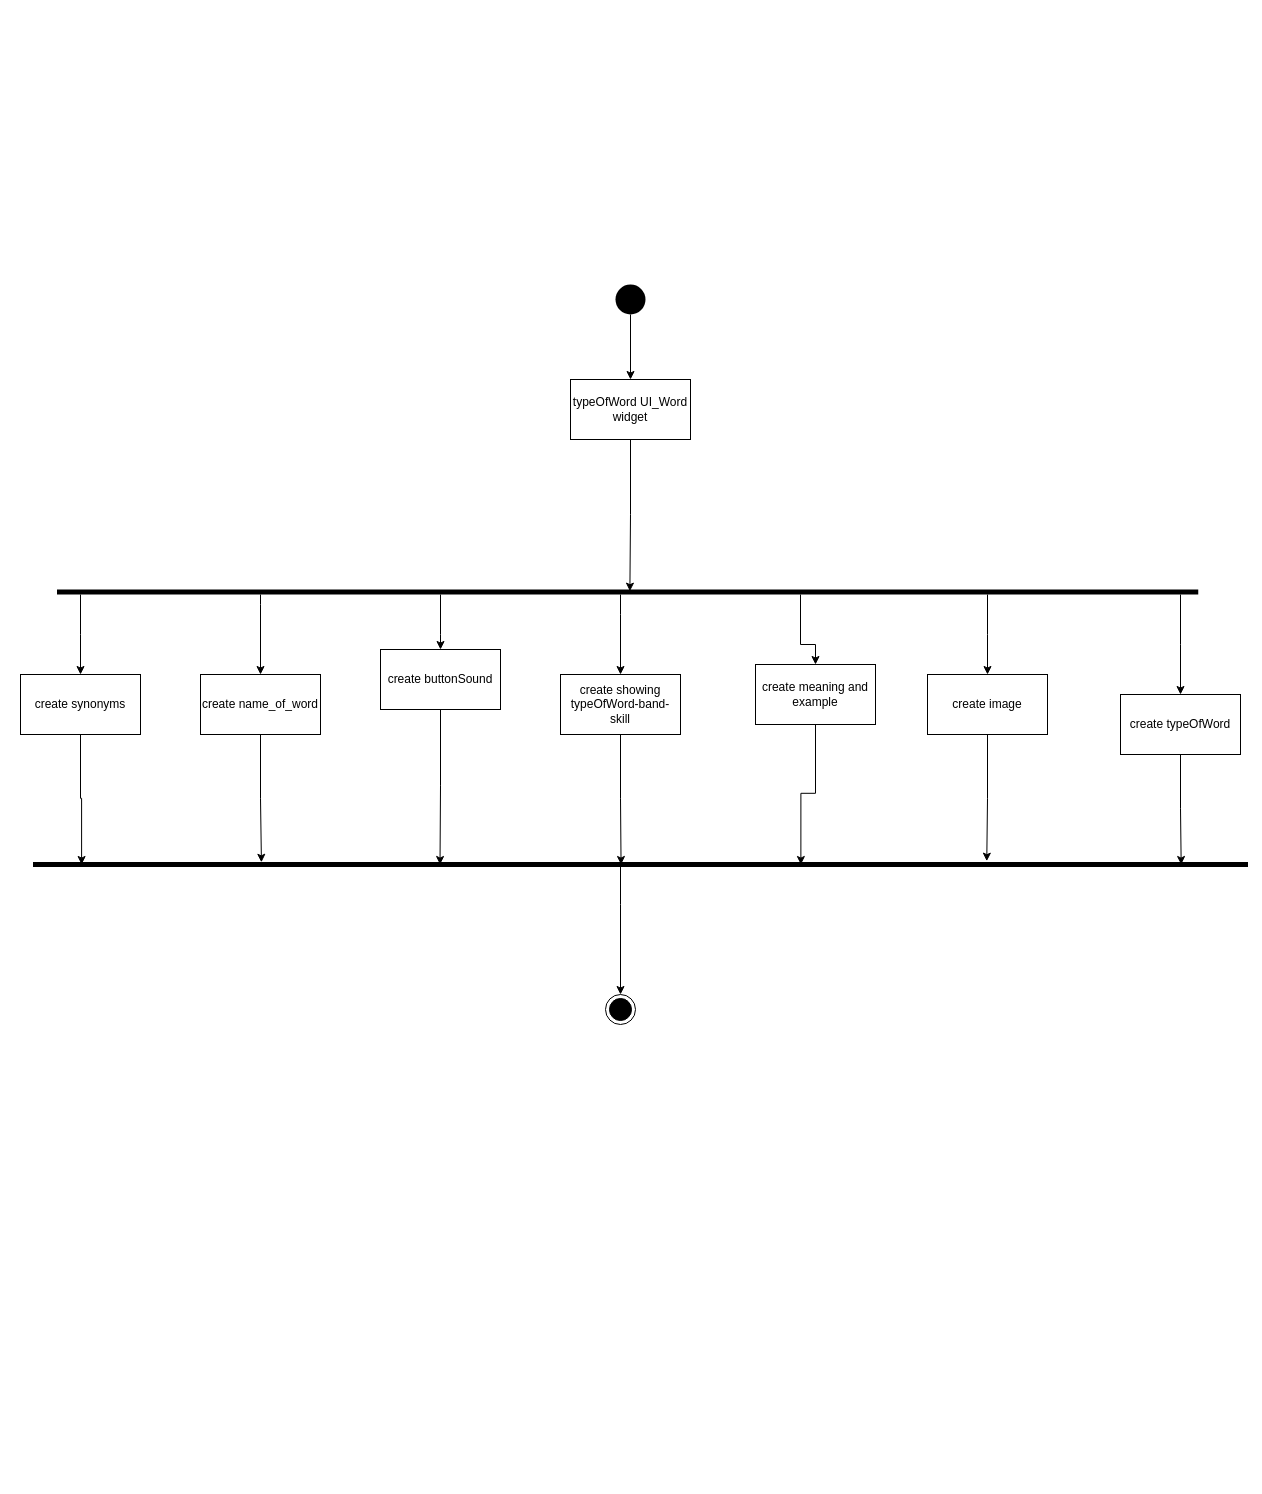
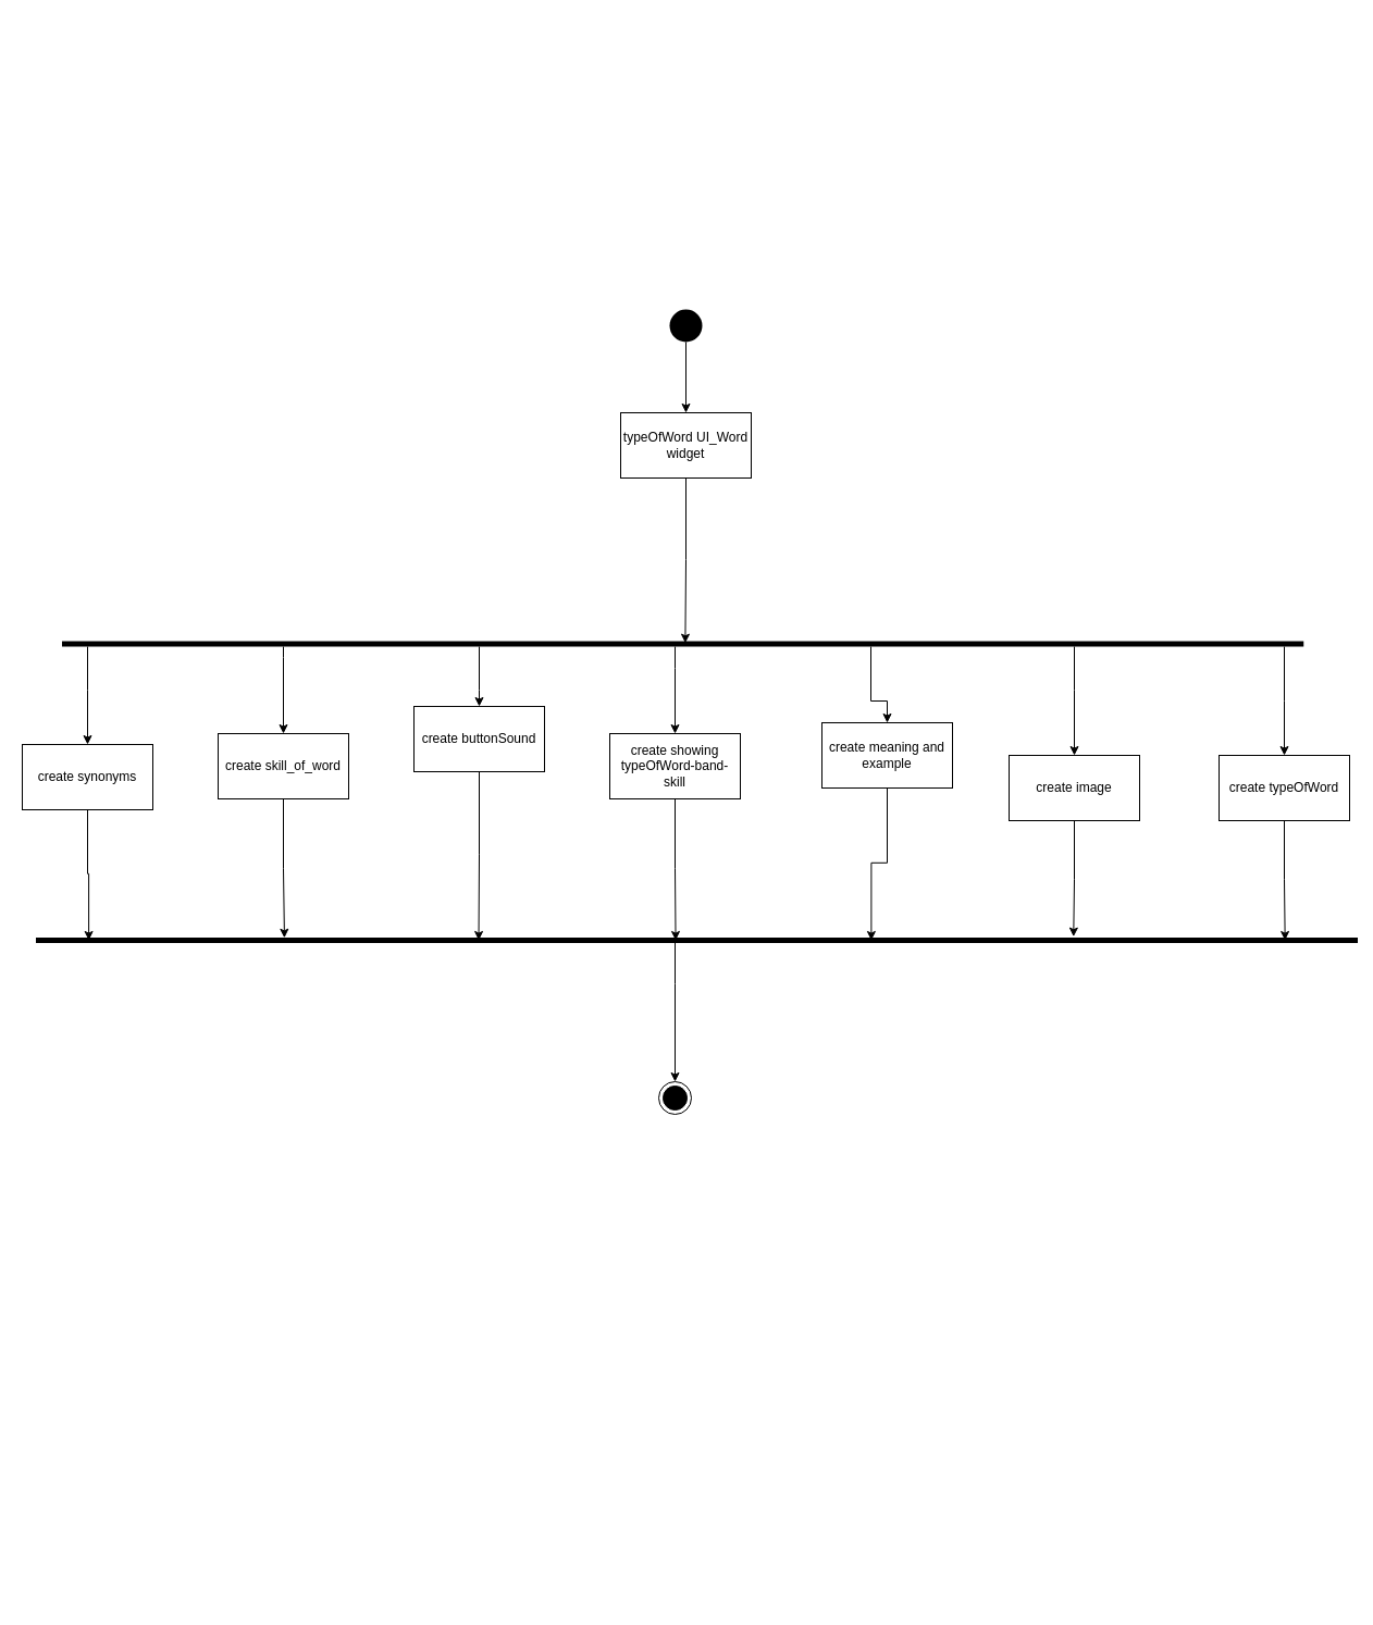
  <mxCell id="0" />
  <mxCell id="1" parent="0" />
  <mxCell id="2" value="" style="edgeStyle=orthogonalEdgeStyle;rounded=0;orthogonalLoop=1;jettySize=auto;html=1;" edge="1" parent="1" source="3" target="5"><mxGeometry relative="1" as="geometry" /></mxCell>
  <mxCell id="3" value="" style="ellipse;fillColor=#000000;strokeColor=none;" vertex="1" parent="1"><mxGeometry x="615" y="284" width="30" height="30" as="geometry" /></mxCell>
  <mxCell id="4" style="edgeStyle=orthogonalEdgeStyle;rounded=0;orthogonalLoop=1;jettySize=auto;html=1;entryX=0.334;entryY=0.498;entryDx=0;entryDy=0;entryPerimeter=0;" edge="1" parent="1" source="5" target="13"><mxGeometry relative="1" as="geometry" /></mxCell>
  <mxCell id="5" value="typeOfWord UI_Word widget" style="whiteSpace=wrap;html=1;fillColor=default;strokeColor=default;" vertex="1" parent="1"><mxGeometry x="570" y="379" width="120" height="60" as="geometry" /></mxCell>
  <mxCell id="6" value="" style="edgeStyle=orthogonalEdgeStyle;rounded=0;orthogonalLoop=1;jettySize=auto;html=1;" edge="1" parent="1" source="13" target="15"><mxGeometry relative="1" as="geometry"><Array as="points"><mxPoint x="260" y="604" /><mxPoint x="260" y="604" /></Array></mxGeometry></mxCell>
  <mxCell id="7" style="edgeStyle=orthogonalEdgeStyle;rounded=0;orthogonalLoop=1;jettySize=auto;html=1;entryX=0.5;entryY=0;entryDx=0;entryDy=0;" edge="1" parent="1" source="13" target="17"><mxGeometry relative="1" as="geometry"><Array as="points"><mxPoint x="440" y="634" /><mxPoint x="440" y="634" /></Array></mxGeometry></mxCell>
  <mxCell id="8" style="edgeStyle=orthogonalEdgeStyle;rounded=0;orthogonalLoop=1;jettySize=auto;html=1;entryX=0.5;entryY=0;entryDx=0;entryDy=0;" edge="1" parent="1" source="13" target="19"><mxGeometry relative="1" as="geometry"><Array as="points"><mxPoint x="620" y="614" /><mxPoint x="620" y="614" /></Array></mxGeometry></mxCell>
  <mxCell id="9" style="edgeStyle=orthogonalEdgeStyle;rounded=0;orthogonalLoop=1;jettySize=auto;html=1;entryX=0.5;entryY=0;entryDx=0;entryDy=0;" edge="1" parent="1" source="13" target="21"><mxGeometry relative="1" as="geometry"><Array as="points"><mxPoint x="800" y="644" /><mxPoint x="800" y="644" /></Array></mxGeometry></mxCell>
  <mxCell id="10" style="edgeStyle=orthogonalEdgeStyle;rounded=0;orthogonalLoop=1;jettySize=auto;html=1;entryX=0.5;entryY=0;entryDx=0;entryDy=0;" edge="1" parent="1" source="13" target="23"><mxGeometry relative="1" as="geometry"><Array as="points"><mxPoint x="987" y="634" /><mxPoint x="987" y="634" /></Array></mxGeometry></mxCell>
  <mxCell id="11" style="edgeStyle=orthogonalEdgeStyle;rounded=0;orthogonalLoop=1;jettySize=auto;html=1;entryX=0.5;entryY=0;entryDx=0;entryDy=0;" edge="1" parent="1" source="13" target="25"><mxGeometry relative="1" as="geometry"><Array as="points"><mxPoint x="80" y="634" /><mxPoint x="80" y="634" /></Array></mxGeometry></mxCell>
  <mxCell id="12" style="edgeStyle=orthogonalEdgeStyle;rounded=0;orthogonalLoop=1;jettySize=auto;html=1;entryX=0.5;entryY=0;entryDx=0;entryDy=0;" edge="1" parent="1" source="13" target="27"><mxGeometry relative="1" as="geometry"><Array as="points"><mxPoint x="1180" y="644" /><mxPoint x="1180" y="644" /></Array></mxGeometry></mxCell>
  <mxCell id="13" value="" style="html=1;points=[];perimeter=orthogonalPerimeter;fillColor=#000000;strokeColor=none;rotation=90;" vertex="1" parent="1"><mxGeometry x="624.62" y="20.87" width="5" height="1141.25" as="geometry" /></mxCell>
  <mxCell id="14" style="edgeStyle=orthogonalEdgeStyle;rounded=0;orthogonalLoop=1;jettySize=auto;html=1;entryX=0.056;entryY=0.812;entryDx=0;entryDy=0;entryPerimeter=0;" edge="1" parent="1" source="15" target="29"><mxGeometry relative="1" as="geometry" /></mxCell>
- <mxCell id="15" value="create name_of_word" style="whiteSpace=wrap;html=1;fillColor=default;strokeColor=default;" vertex="1" parent="1"><mxGeometry x="200" y="674" width="120" height="60" as="geometry" /></mxCell>
+ <mxCell id="15" value="create skill_of_word" style="whiteSpace=wrap;html=1;fillColor=default;strokeColor=default;" vertex="1" parent="1"><mxGeometry x="200" y="674" width="120" height="60" as="geometry" /></mxCell>
  <mxCell id="16" style="edgeStyle=orthogonalEdgeStyle;rounded=0;orthogonalLoop=1;jettySize=auto;html=1;entryX=0.5;entryY=0.665;entryDx=0;entryDy=0;entryPerimeter=0;" edge="1" parent="1" source="17" target="29"><mxGeometry relative="1" as="geometry" /></mxCell>
  <mxCell id="17" value="create buttonSound" style="whiteSpace=wrap;html=1;fillColor=default;strokeColor=default;" vertex="1" parent="1"><mxGeometry x="380" y="649" width="120" height="60" as="geometry" /></mxCell>
  <mxCell id="18" style="edgeStyle=orthogonalEdgeStyle;rounded=0;orthogonalLoop=1;jettySize=auto;html=1;entryX=0.5;entryY=0.516;entryDx=0;entryDy=0;entryPerimeter=0;" edge="1" parent="1" source="19" target="29"><mxGeometry relative="1" as="geometry" /></mxCell>
  <mxCell id="19" value="create showing typeOfWord-band-skill" style="whiteSpace=wrap;html=1;fillColor=default;strokeColor=default;" vertex="1" parent="1"><mxGeometry x="560" y="674" width="120" height="60" as="geometry" /></mxCell>
  <mxCell id="20" style="edgeStyle=orthogonalEdgeStyle;rounded=0;orthogonalLoop=1;jettySize=auto;html=1;entryX=0.5;entryY=0.368;entryDx=0;entryDy=0;entryPerimeter=0;" edge="1" parent="1" source="21" target="29"><mxGeometry relative="1" as="geometry" /></mxCell>
  <mxCell id="21" value="create meaning and example" style="whiteSpace=wrap;html=1;fillColor=default;strokeColor=default;" vertex="1" parent="1"><mxGeometry x="755" y="664" width="120" height="60" as="geometry" /></mxCell>
  <mxCell id="22" style="edgeStyle=orthogonalEdgeStyle;rounded=0;orthogonalLoop=1;jettySize=auto;html=1;entryX=-0.167;entryY=0.215;entryDx=0;entryDy=0;entryPerimeter=0;" edge="1" parent="1" source="23" target="29"><mxGeometry relative="1" as="geometry" /></mxCell>
- <mxCell id="23" value="create image" style="whiteSpace=wrap;html=1;fillColor=default;strokeColor=default;" vertex="1" parent="1"><mxGeometry x="927" y="674" width="120" height="60" as="geometry" /></mxCell>
+ <mxCell id="23" value="create image" style="whiteSpace=wrap;html=1;fillColor=default;strokeColor=default;" vertex="1" parent="1"><mxGeometry x="927" y="694" width="120" height="60" as="geometry" /></mxCell>
  <mxCell id="24" style="edgeStyle=orthogonalEdgeStyle;rounded=0;orthogonalLoop=1;jettySize=auto;html=1;entryX=0.5;entryY=0.96;entryDx=0;entryDy=0;entryPerimeter=0;" edge="1" parent="1" source="25" target="29"><mxGeometry relative="1" as="geometry" /></mxCell>
- <mxCell id="25" value="create synonyms" style="whiteSpace=wrap;html=1;fillColor=default;strokeColor=default;" vertex="1" parent="1"><mxGeometry x="20" y="674" width="120" height="60" as="geometry" /></mxCell>
+ <mxCell id="25" value="create synonyms" style="whiteSpace=wrap;html=1;fillColor=default;strokeColor=default;" vertex="1" parent="1"><mxGeometry x="20" y="684" width="120" height="60" as="geometry" /></mxCell>
  <mxCell id="26" style="edgeStyle=orthogonalEdgeStyle;rounded=0;orthogonalLoop=1;jettySize=auto;html=1;entryX=0.5;entryY=0.055;entryDx=0;entryDy=0;entryPerimeter=0;" edge="1" parent="1" source="27" target="29"><mxGeometry relative="1" as="geometry" /></mxCell>
  <mxCell id="27" value="create typeOfWord" style="whiteSpace=wrap;html=1;fillColor=default;strokeColor=default;" vertex="1" parent="1"><mxGeometry x="1120" y="694" width="120" height="60" as="geometry" /></mxCell>
  <mxCell id="28" style="edgeStyle=orthogonalEdgeStyle;rounded=0;orthogonalLoop=1;jettySize=auto;html=1;entryX=0.5;entryY=0;entryDx=0;entryDy=0;" edge="1" parent="1" source="29" target="30"><mxGeometry relative="1" as="geometry"><Array as="points"><mxPoint x="620" y="904" /><mxPoint x="620" y="904" /></Array></mxGeometry></mxCell>
  <mxCell id="29" value="" style="html=1;points=[];perimeter=orthogonalPerimeter;fillColor=#000000;strokeColor=none;rotation=90;" vertex="1" parent="1"><mxGeometry x="637.5" y="256.5" width="5" height="1215" as="geometry" /></mxCell>
  <mxCell id="30" value="" style="ellipse;html=1;shape=endState;fillColor=strokeColor;strokeColor=default;" vertex="1" parent="1"><mxGeometry x="605" y="994" width="30" height="30" as="geometry" /></mxCell>
